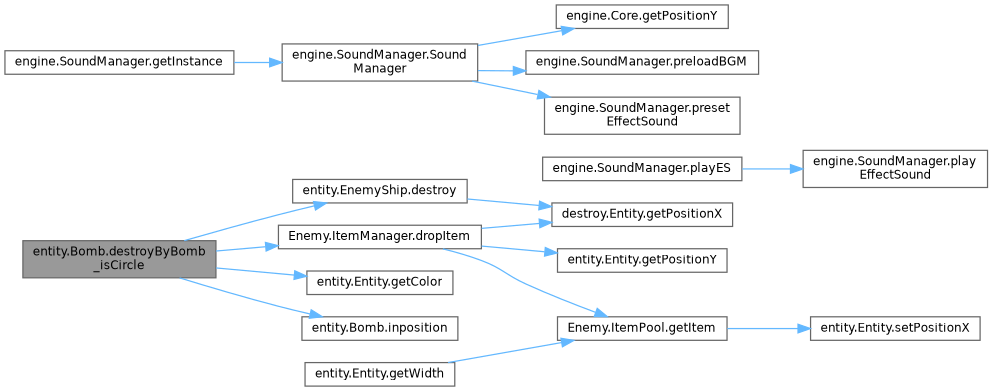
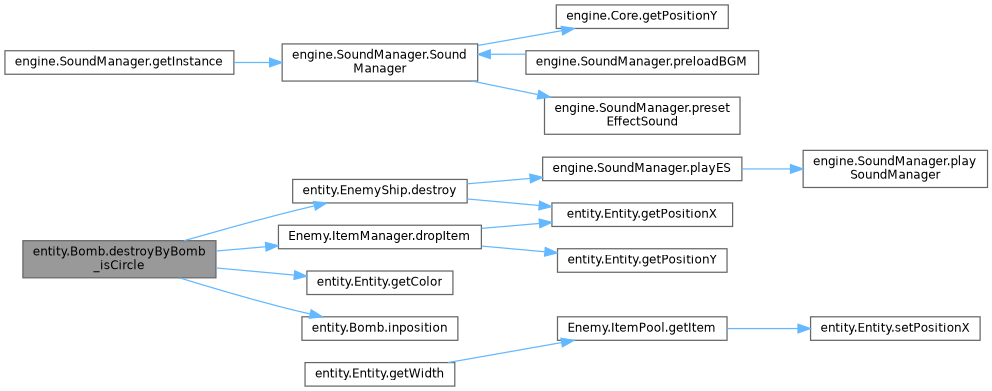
  digraph {
    rankdir=LR
    node [color=grey40 fillcolor=white fontname=Helvetica fontsize=10 shape=box style=filled]
    edge [color=steelblue1 fontname=Helvetica fontsize=10 labelfontname=Helvetica labelfontsize=10 style=solid]
    n1 [color=gray40 fillcolor=grey60 fontcolor=black height=0.2 label="entity.Bomb.destroyByBomb\l_isCircle" width=0.4]
    n2 [height=0.2 label="entity.EnemyShip.destroy" width=0.4]
    n3 [height=0.2 label="Enemy.ItemManager.dropItem" width=0.4]
    n4 [height=0.2 label="entity.Entity.getColor" width=0.4]
    n5 [height=0.2 label="entity.Bomb.inposition" width=0.4]
    n6 [height=0.2 label="engine.SoundManager.playES" width=0.4]
-   n7 [height=0.2 label="destroy.Entity.getPositionX" width=0.4]
+   n7 [height=0.2 label="entity.Entity.getPositionX" width=0.4]
    n8 [height=0.2 label="Enemy.ItemPool.getItem" width=0.4]
    n9 [height=0.2 label="entity.Entity.getPositionY" width=0.4]
    n10 [height=0.2 label="engine.SoundManager.getInstance" width=0.4]
    n11 [height=0.2 label="engine.SoundManager.Sound\lManager" width=0.4]
-   n12 [height=0.2 label="engine.SoundManager.play\lEffectSound" width=0.4]
+   n12 [height=0.2 label="engine.SoundManager.play\lSoundManager" width=0.4]
    n13 [height=0.2 label="engine.Core.getPositionY" width=0.4]
    n14 [height=0.2 label="engine.SoundManager.preloadBGM" width=0.4]
    n15 [height=0.2 label="engine.SoundManager.preset\lEffectSound" width=0.4]
    n16 [height=0.2 label="entity.Entity.setPositionX" width=0.4]
    n17 [height=0.2 label="entity.Entity.getWidth" width=0.4]
    n1 -> n2
    n1 -> n3
    n1 -> n4
    n1 -> n5
+   n2 -> n6
    n2 -> n7
    n3 -> n7
-   n3 -> n8
    n3 -> n9
    n6 -> n12
    n8 -> n16
    n10 -> n11
    n11 -> n13
-   n11 -> n14
+   n14 -> n11
    n11 -> n15
    n17 -> n8
  }
